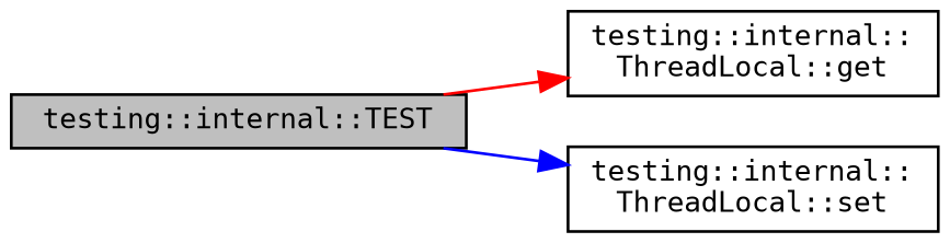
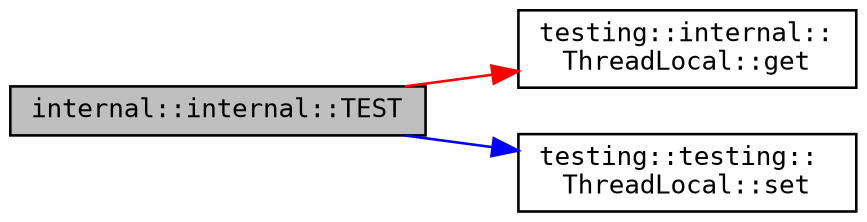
  digraph {
    fontname="DejaVu Sans Mono"
    rankdir=LR
    node [color=black fillcolor=white fontname="DejaVu Sans Mono" fontsize=10 shape=box style=filled]
    edge [fontname="DejaVu Sans Mono" fontsize=10 labelfontname=Helvetica labelfontsize=10 style=solid]
-   n1 [fillcolor=grey75 fontcolor=black height=0.2 label="testing::internal::TEST" width=0.4]
+   n1 [fillcolor=grey75 fontcolor=black height=0.2 label="internal::internal::TEST" width=0.4]
    n2 [height=0.2 label="testing::internal::\lThreadLocal::get" width=0.4]
-   n3 [height=0.2 label="testing::internal::\lThreadLocal::set" width=0.4]
+   n3 [height=0.2 label="testing::testing::\lThreadLocal::set" width=0.4]
    n1 -> n2 [color=red]
    n1 -> n3 [color=blue]
  }
